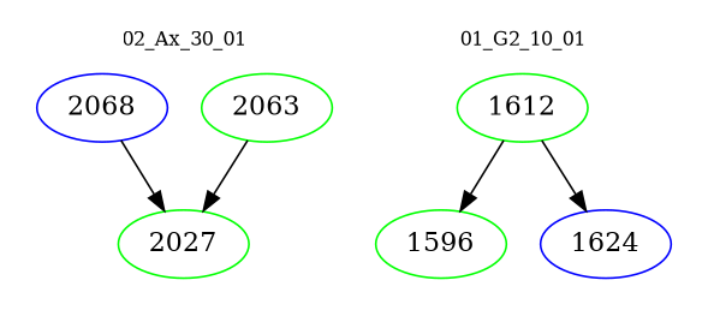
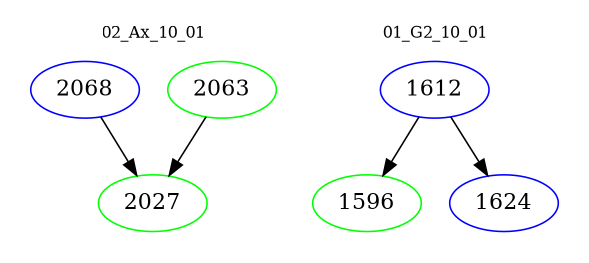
  digraph {
    node [color=green]
    edge [color=black]
    n1 [label=2063]
    n2 [label=2027]
    n3 [color=blue label=2068]
-   n4 [label=1612]
+   n4 [color=blue label=1612]
    n5 [label=1596]
    n6 [color=blue label=1624]
    subgraph cluster_1 {
      color=white
      fontsize=10
-     label="02_Ax_30_01"
+     label="02_Ax_10_01"
      n1
      n2
      n3
    }
    subgraph cluster_2 {
      color=white
      fontsize=10
      label="01_G2_10_01"
      n4
      n5
      n6
    }
    n1 -> n2
    n3 -> n2
    n4 -> n5
    n4 -> n6
  }
